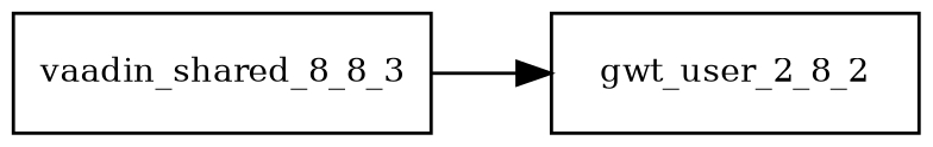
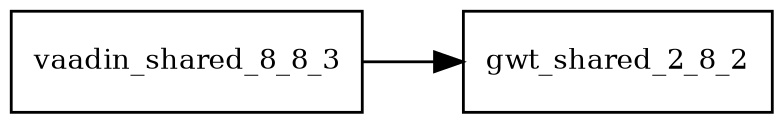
  digraph {
    rankdir=LR
    node [fontsize=10.0 shape=box]
    vaadin_shared_8_8_3
-   gwt_user_2_8_2
+   gwt_user_2_8_2 [label=gwt_shared_2_8_2]
    vaadin_shared_8_8_3 -> gwt_user_2_8_2
  }
